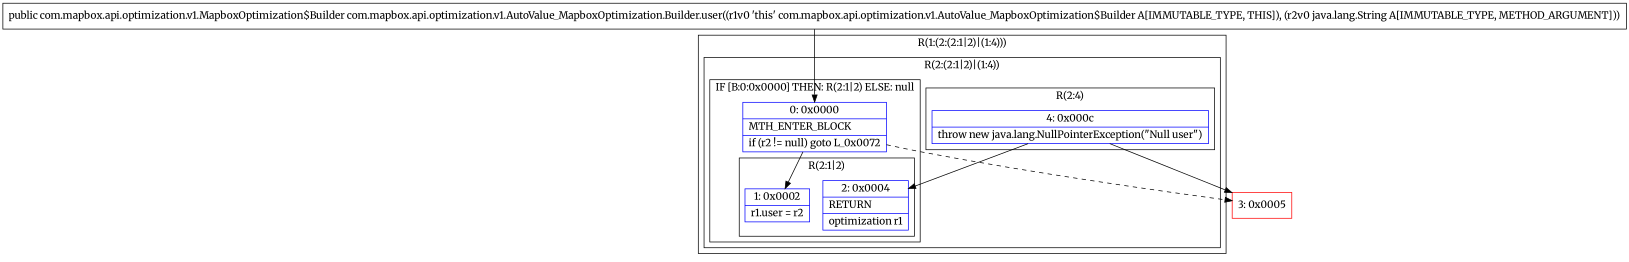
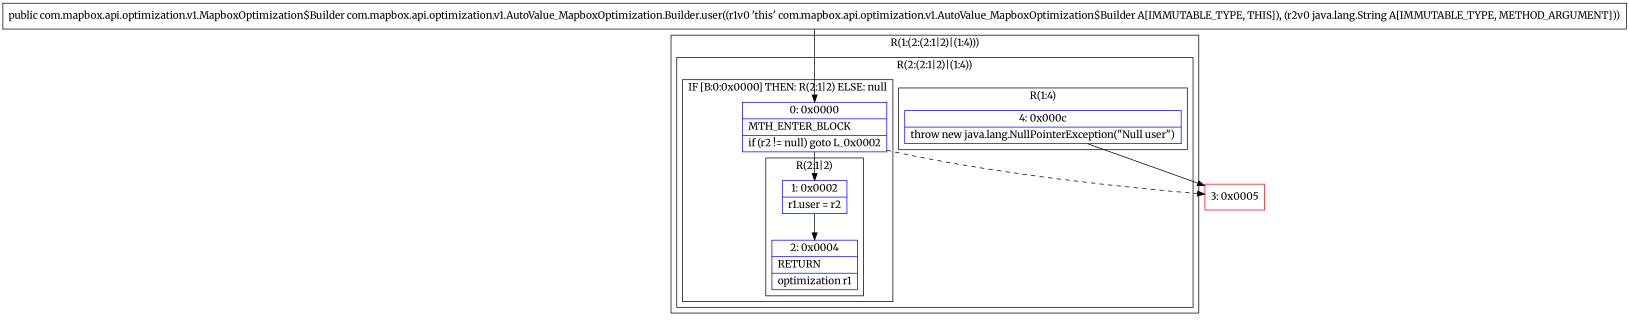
  digraph {
    fontname=Merriweather
    node [color=blue fontname=Merriweather shape=record]
    edge [fontname=Merriweather]
    n1 [label="{1\:\ 0x0002|r1.user = r2\l}"]
    n2 [label="{2\:\ 0x0004|RETURN\l|optimization r1\l}"]
-   n3 [label="{0\:\ 0x0000|MTH_ENTER_BLOCK\l|if (r2 != null) goto L_0x0072\l}"]
+   n3 [label="{0\:\ 0x0000|MTH_ENTER_BLOCK\l|if (r2 != null) goto L_0x0002\l}"]
    n4 [label="{4\:\ 0x000c|throw new java.lang.NullPointerException(\"Null user\")\l}"]
    n5 [color=red label="{3\:\ 0x0005}"]
    n6 [label="{public com.mapbox.api.optimization.v1.MapboxOptimization$Builder com.mapbox.api.optimization.v1.AutoValue_MapboxOptimization.Builder.user((r1v0 'this' com.mapbox.api.optimization.v1.AutoValue_MapboxOptimization$Builder A[IMMUTABLE_TYPE, THIS]), (r2v0 java.lang.String A[IMMUTABLE_TYPE, METHOD_ARGUMENT])) }" color=""]
    subgraph cluster_1 {
      label="R(1:(2:(2:1|2)|(1:4)))"
      subgraph cluster_2 {
        label="R(2:(2:1|2)|(1:4))"
        subgraph cluster_3 {
          label="IF [B:0:0x0000] THEN: R(2:1|2) ELSE: null"
          n3
          subgraph cluster_4 {
            label="R(2:1|2)"
            n1
            n2
          }
        }
        subgraph cluster_5 {
-         label="R(2:4)"
+         label="R(1:4)"
          n4
        }
      }
    }
-   n4 -> n2
+   n1 -> n2
    n3 -> n1
    n3 -> n5 [style=dashed]
    n4 -> n5
    n6 -> n3
  }
